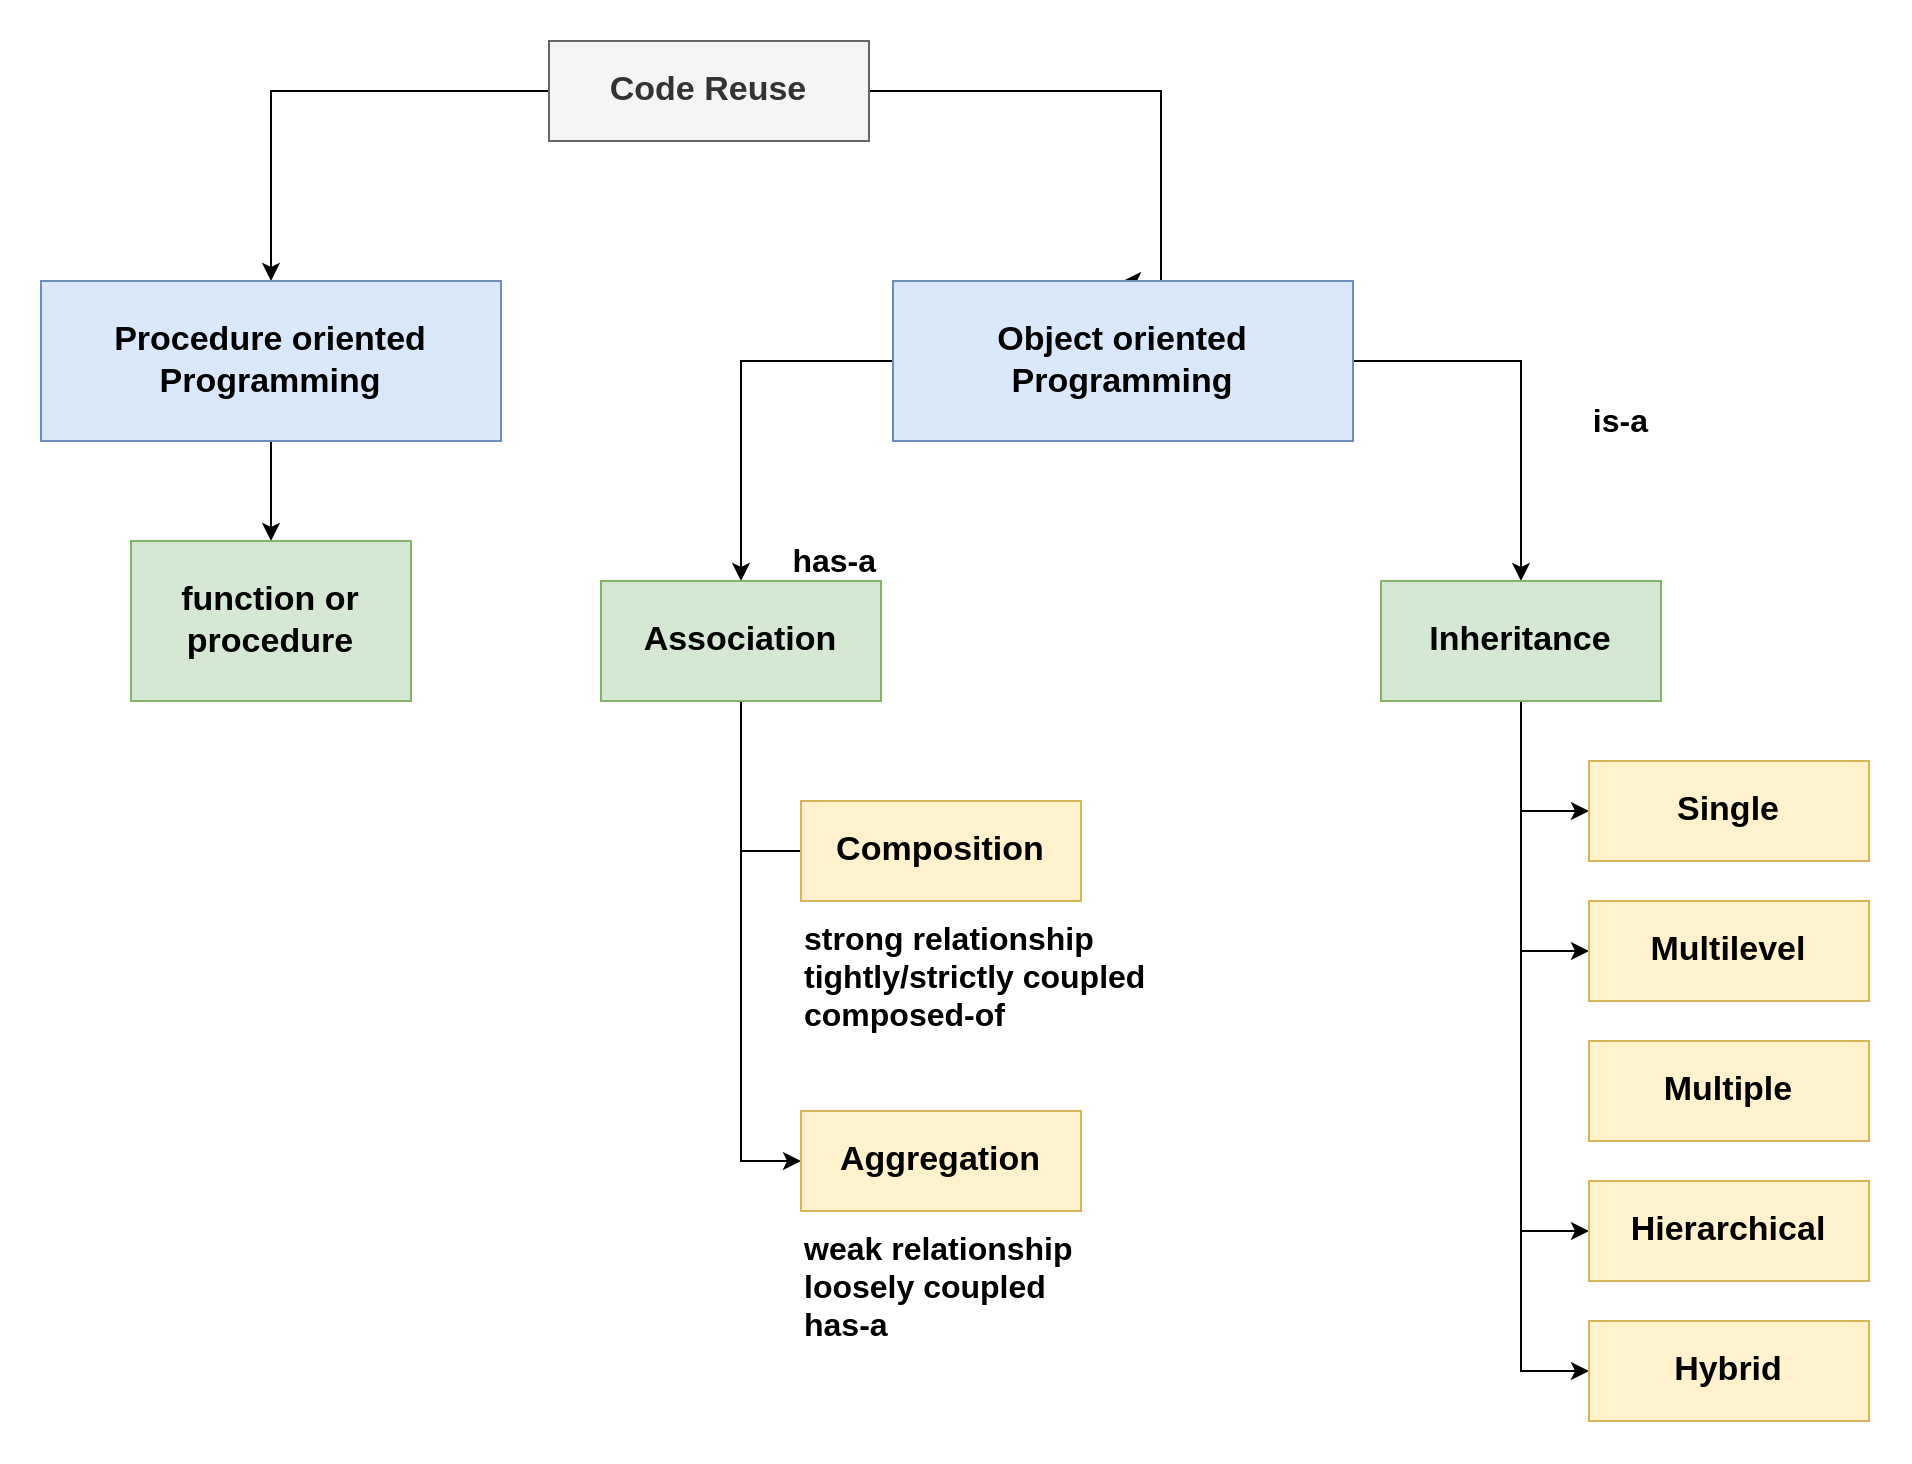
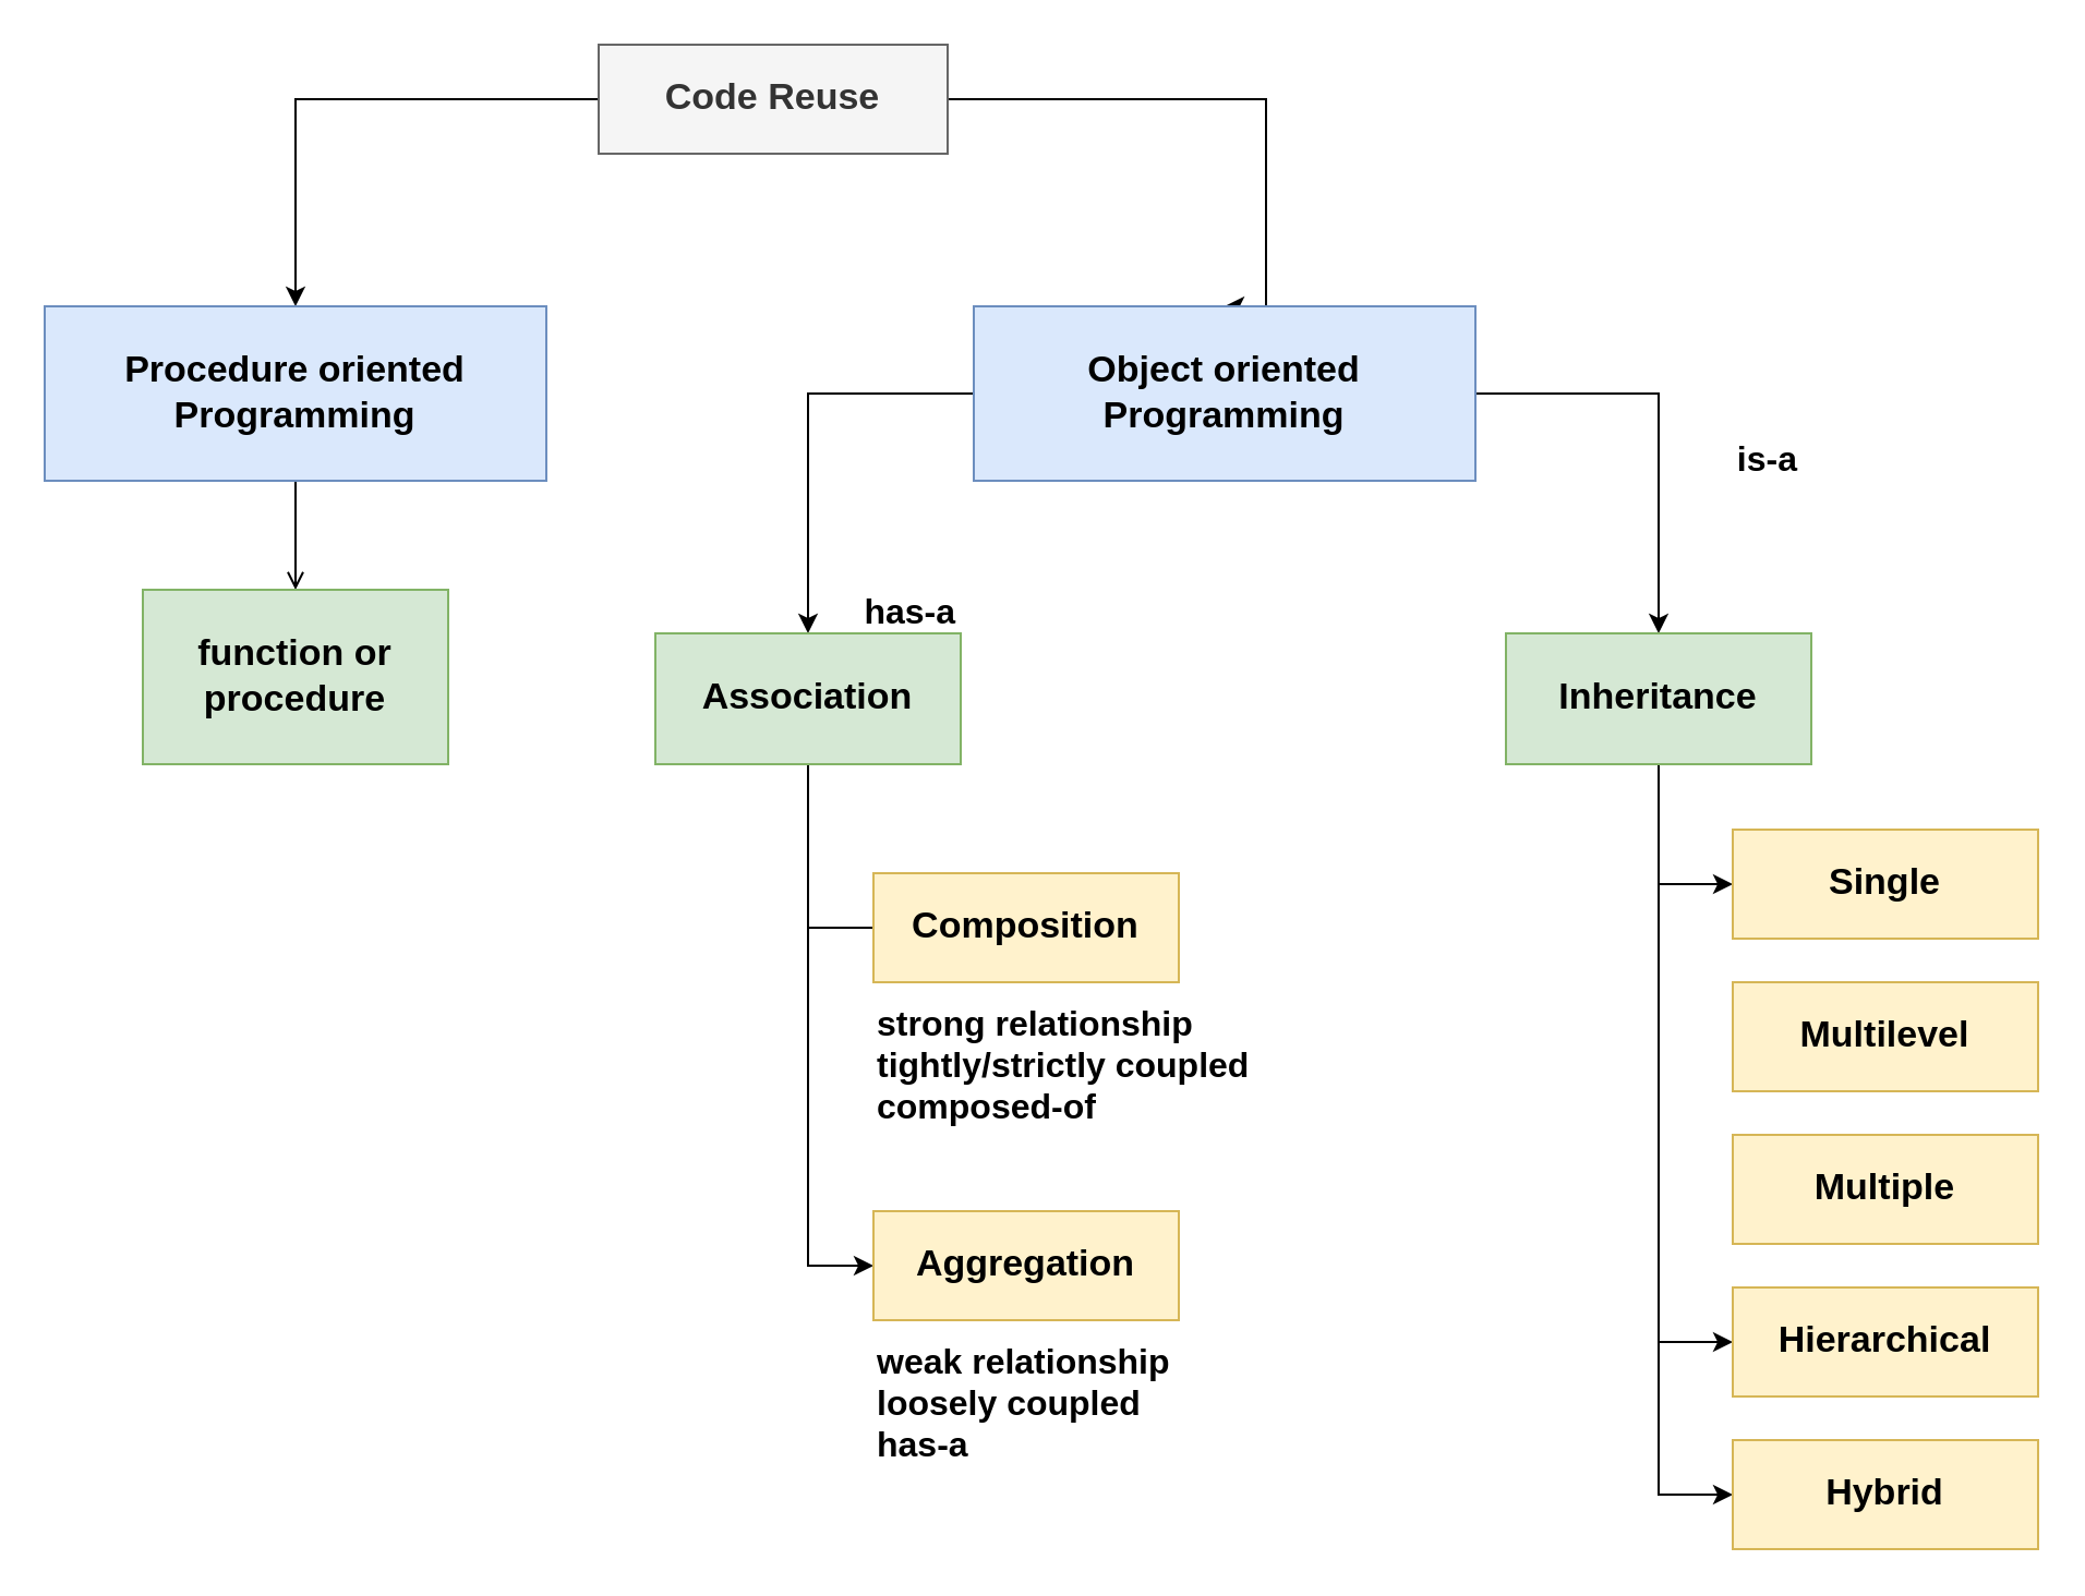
  <mxCell id="0" />
  <mxCell id="1" parent="0" />
  <mxCell id="2" style="edgeStyle=orthogonalEdgeStyle;rounded=0;orthogonalLoop=1;jettySize=auto;html=1;" edge="1" parent="1" source="4" target="6"><mxGeometry relative="1" as="geometry" /></mxCell>
  <mxCell id="3" style="edgeStyle=orthogonalEdgeStyle;rounded=0;orthogonalLoop=1;jettySize=auto;html=1;entryX=0.5;entryY=0;entryDx=0;entryDy=0;" edge="1" parent="1" source="4" target="9"><mxGeometry relative="1" as="geometry"><Array as="points"><mxPoint x="580" y="45" /></Array></mxGeometry></mxCell>
  <mxCell id="4" value="Code Reuse" style="rounded=0;whiteSpace=wrap;html=1;fontStyle=1;fontSize=17;fillColor=#f5f5f5;fontColor=#333333;strokeColor=#666666;" vertex="1" parent="1"><mxGeometry x="274" y="20" width="160" height="50" as="geometry" /></mxCell>
- <mxCell id="5" style="edgeStyle=orthogonalEdgeStyle;rounded=0;orthogonalLoop=1;jettySize=auto;html=1;" edge="1" parent="1" source="6" target="10"><mxGeometry relative="1" as="geometry" /></mxCell>
+ <mxCell id="5" style="edgeStyle=orthogonalEdgeStyle;rounded=0;orthogonalLoop=1;jettySize=auto;html=1;endArrow=open;" edge="1" parent="1" source="6" target="10"><mxGeometry relative="1" as="geometry" /></mxCell>
  <mxCell id="6" value="Procedure oriented Programming" style="rounded=0;whiteSpace=wrap;html=1;fontStyle=1;fontSize=17;fillColor=#dae8fc;strokeColor=#6c8ebf;" vertex="1" parent="1"><mxGeometry x="20" y="140" width="230" height="80" as="geometry" /></mxCell>
  <mxCell id="7" style="edgeStyle=orthogonalEdgeStyle;rounded=0;orthogonalLoop=1;jettySize=auto;html=1;entryX=0.5;entryY=0;entryDx=0;entryDy=0;" edge="1" parent="1" source="9" target="13"><mxGeometry relative="1" as="geometry" /></mxCell>
  <mxCell id="8" style="edgeStyle=orthogonalEdgeStyle;rounded=0;orthogonalLoop=1;jettySize=auto;html=1;" edge="1" parent="1" source="9" target="18"><mxGeometry relative="1" as="geometry" /></mxCell>
  <mxCell id="9" value="Object oriented Programming" style="rounded=0;whiteSpace=wrap;html=1;fontStyle=1;fontSize=17;fillColor=#dae8fc;strokeColor=#6c8ebf;" vertex="1" parent="1"><mxGeometry x="446" y="140" width="230" height="80" as="geometry" /></mxCell>
  <mxCell id="10" value="function or&lt;br&gt;procedure" style="rounded=0;whiteSpace=wrap;html=1;fontStyle=1;fontSize=17;fillColor=#d5e8d4;strokeColor=#82b366;" vertex="1" parent="1"><mxGeometry x="65" y="270" width="140" height="80" as="geometry" /></mxCell>
  <mxCell id="11" style="edgeStyle=orthogonalEdgeStyle;rounded=0;orthogonalLoop=1;jettySize=auto;html=1;entryX=0;entryY=0.5;entryDx=0;entryDy=0;endArrow=none;" edge="1" parent="1" source="13" target="19"><mxGeometry relative="1" as="geometry" /></mxCell>
  <mxCell id="12" style="edgeStyle=orthogonalEdgeStyle;rounded=0;orthogonalLoop=1;jettySize=auto;html=1;entryX=0;entryY=0.5;entryDx=0;entryDy=0;" edge="1" parent="1" source="13" target="20"><mxGeometry relative="1" as="geometry" /></mxCell>
  <mxCell id="13" value="Association" style="rounded=0;whiteSpace=wrap;html=1;fontStyle=1;fontSize=17;fillColor=#d5e8d4;strokeColor=#82b366;" vertex="1" parent="1"><mxGeometry x="300" y="290" width="140" height="60" as="geometry" /></mxCell>
  <mxCell id="14" style="edgeStyle=orthogonalEdgeStyle;rounded=0;orthogonalLoop=1;jettySize=auto;html=1;entryX=0;entryY=0.5;entryDx=0;entryDy=0;" edge="1" parent="1" source="18" target="21"><mxGeometry relative="1" as="geometry" /></mxCell>
- <mxCell id="15" style="edgeStyle=orthogonalEdgeStyle;rounded=0;orthogonalLoop=1;jettySize=auto;html=1;entryX=0;entryY=0.5;entryDx=0;entryDy=0;" edge="1" parent="1" source="18" target="22"><mxGeometry relative="1" as="geometry" /></mxCell>
  <mxCell id="16" style="edgeStyle=orthogonalEdgeStyle;rounded=0;orthogonalLoop=1;jettySize=auto;html=1;entryX=0;entryY=0.5;entryDx=0;entryDy=0;" edge="1" parent="1" source="18" target="24"><mxGeometry relative="1" as="geometry" /></mxCell>
  <mxCell id="17" style="edgeStyle=orthogonalEdgeStyle;rounded=0;orthogonalLoop=1;jettySize=auto;html=1;entryX=0;entryY=0.5;entryDx=0;entryDy=0;" edge="1" parent="1" source="18" target="25"><mxGeometry relative="1" as="geometry" /></mxCell>
  <mxCell id="18" value="Inheritance" style="rounded=0;whiteSpace=wrap;html=1;fontStyle=1;fontSize=17;fillColor=#d5e8d4;strokeColor=#82b366;" vertex="1" parent="1"><mxGeometry x="690" y="290" width="140" height="60" as="geometry" /></mxCell>
  <mxCell id="19" value="Composition" style="rounded=0;whiteSpace=wrap;html=1;fontStyle=1;fontSize=17;fillColor=#fff2cc;strokeColor=#d6b656;" vertex="1" parent="1"><mxGeometry x="400" y="400" width="140" height="50" as="geometry" /></mxCell>
  <mxCell id="20" value="Aggregation" style="rounded=0;whiteSpace=wrap;html=1;fontStyle=1;fontSize=17;fillColor=#fff2cc;strokeColor=#d6b656;" vertex="1" parent="1"><mxGeometry x="400" y="555" width="140" height="50" as="geometry" /></mxCell>
  <mxCell id="21" value="Single" style="rounded=0;whiteSpace=wrap;html=1;fontStyle=1;fontSize=17;fillColor=#fff2cc;strokeColor=#d6b656;" vertex="1" parent="1"><mxGeometry x="794" y="380" width="140" height="50" as="geometry" /></mxCell>
  <mxCell id="22" value="Multilevel" style="rounded=0;whiteSpace=wrap;html=1;fontStyle=1;fontSize=17;fillColor=#fff2cc;strokeColor=#d6b656;" vertex="1" parent="1"><mxGeometry x="794" y="450" width="140" height="50" as="geometry" /></mxCell>
  <mxCell id="23" value="Multiple" style="rounded=0;whiteSpace=wrap;html=1;fontStyle=1;fontSize=17;fillColor=#fff2cc;strokeColor=#d6b656;" vertex="1" parent="1"><mxGeometry x="794" y="520" width="140" height="50" as="geometry" /></mxCell>
  <mxCell id="24" value="Hierarchical" style="rounded=0;whiteSpace=wrap;html=1;fontStyle=1;fontSize=17;fillColor=#fff2cc;strokeColor=#d6b656;" vertex="1" parent="1"><mxGeometry x="794" y="590" width="140" height="50" as="geometry" /></mxCell>
  <mxCell id="25" value="Hybrid" style="rounded=0;whiteSpace=wrap;html=1;fontStyle=1;fontSize=17;fillColor=#fff2cc;strokeColor=#d6b656;" vertex="1" parent="1"><mxGeometry x="794" y="660" width="140" height="50" as="geometry" /></mxCell>
  <mxCell id="26" value="weak relationship&lt;br&gt;loosely coupled&lt;br&gt;has-a" style="text;html=1;strokeColor=none;fillColor=none;align=left;verticalAlign=middle;whiteSpace=wrap;rounded=0;fontStyle=1;fontSize=16;" vertex="1" parent="1"><mxGeometry x="400" y="610" width="180" height="65" as="geometry" /></mxCell>
  <mxCell id="27" value="strong relationship&lt;br&gt;tightly/strictly coupled&lt;br&gt;composed-of" style="text;html=1;strokeColor=none;fillColor=none;align=left;verticalAlign=middle;whiteSpace=wrap;rounded=0;fontStyle=1;fontSize=16;" vertex="1" parent="1"><mxGeometry x="400" y="455" width="180" height="65" as="geometry" /></mxCell>
  <mxCell id="28" value="is-a" style="text;html=1;strokeColor=none;fillColor=none;align=right;verticalAlign=middle;whiteSpace=wrap;rounded=0;fontStyle=1;fontSize=16;" vertex="1" parent="1"><mxGeometry x="790" y="200" width="36" height="20" as="geometry" /></mxCell>
  <mxCell id="29" value="has-a" style="text;html=1;strokeColor=none;fillColor=none;align=right;verticalAlign=middle;whiteSpace=wrap;rounded=0;fontStyle=1;fontSize=16;" vertex="1" parent="1"><mxGeometry x="390" y="270" width="50" height="20" as="geometry" /></mxCell>
